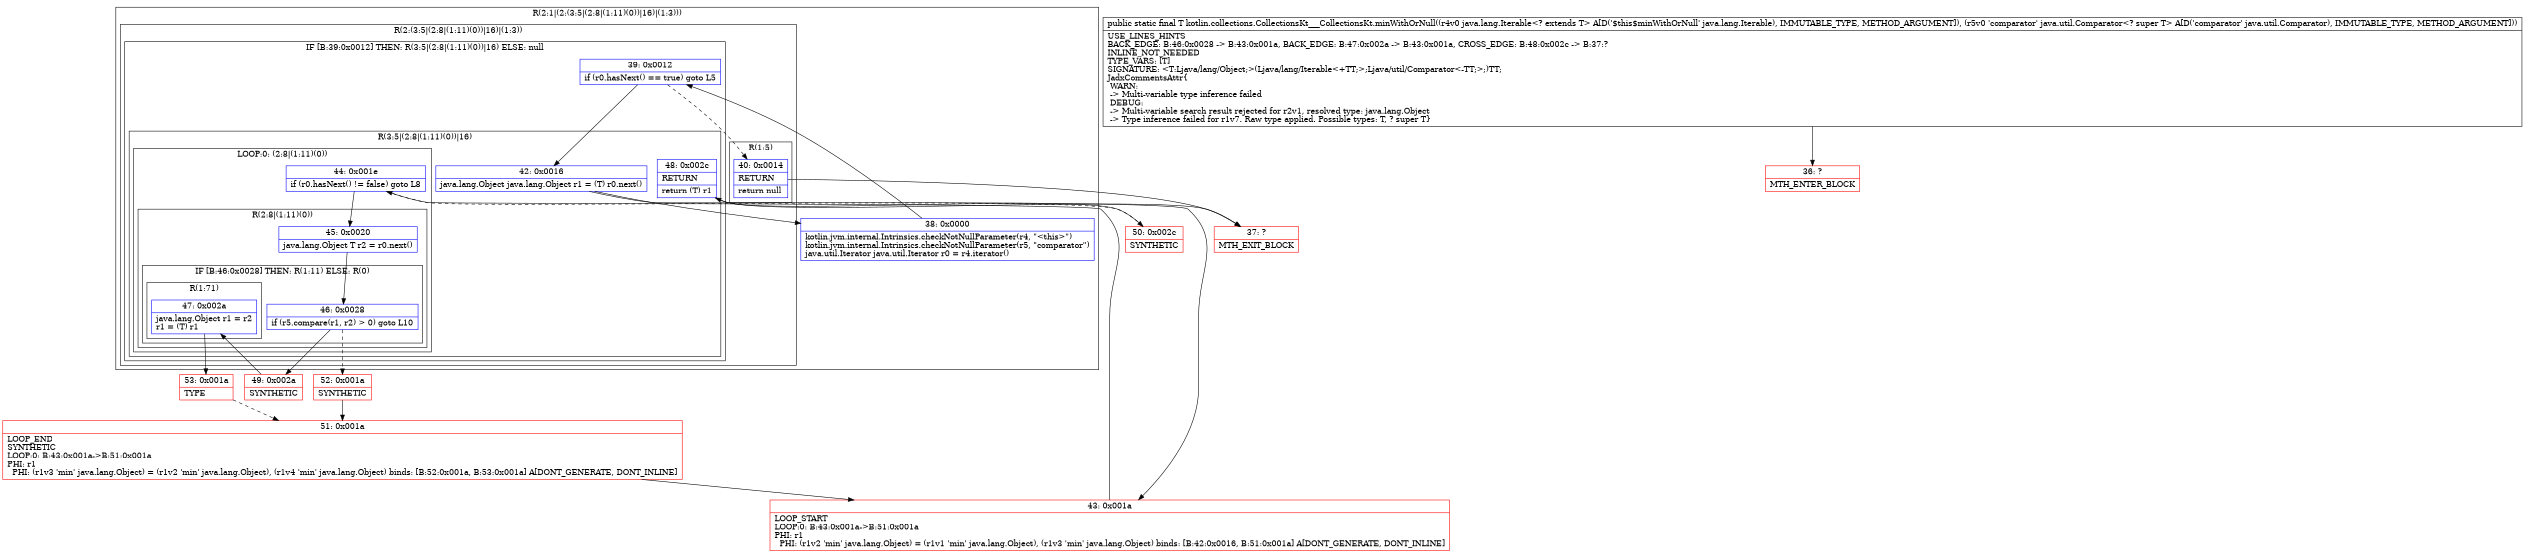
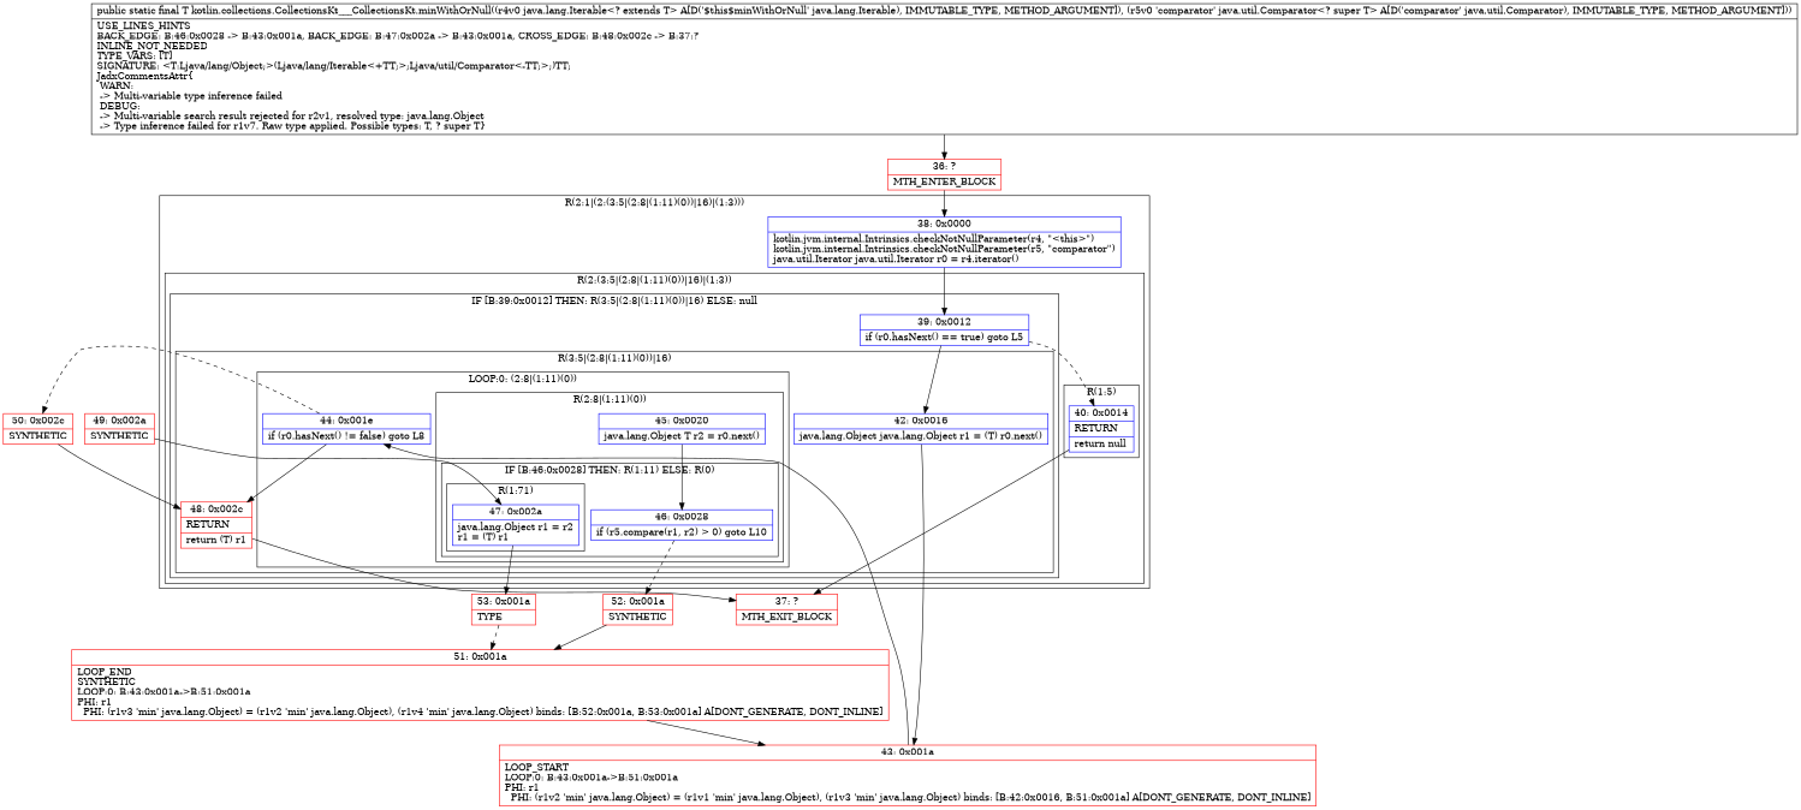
  digraph {
    node [color=blue shape=record]
    n1 [label="{47\:\ 0x002a|java.lang.Object r1 = r2\lr1 = (T) r1\l}"]
    n2 [label="{46\:\ 0x0028|if (r5.compare(r1, r2) \> 0) goto L10\l}"]
    n3 [label="{45\:\ 0x0020|java.lang.Object T r2 = r0.next()\l}"]
    n4 [label="{44\:\ 0x001e|if (r0.hasNext() != false) goto L8\l}"]
    n5 [label="{42\:\ 0x0016|java.lang.Object java.lang.Object r1 = (T) r0.next()\l}"]
-   n6 [label="{48\:\ 0x002c|RETURN\l|return (T) r1\l}"]
+   n6 [color=red label="{48\:\ 0x002c|RETURN\l|return (T) r1\l}"]
    n7 [label="{39\:\ 0x0012|if (r0.hasNext() == true) goto L5\l}"]
    n8 [label="{40\:\ 0x0014|RETURN\l|return null\l}"]
    n9 [label="{38\:\ 0x0000|kotlin.jvm.internal.Intrinsics.checkNotNullParameter(r4, \"\<this\>\")\lkotlin.jvm.internal.Intrinsics.checkNotNullParameter(r5, \"comparator\")\ljava.util.Iterator java.util.Iterator r0 = r4.iterator()\l}"]
    n10 [color=red label="{53\:\ 0x001a|TYPE\l}"]
    n11 [color=red label="{49\:\ 0x002a|SYNTHETIC\l}"]
    n12 [color=red label="{52\:\ 0x001a|SYNTHETIC\l}"]
    n13 [color=red label="{50\:\ 0x002c|SYNTHETIC\l}"]
    n14 [color=red label="{43\:\ 0x001a|LOOP_START\lLOOP:0: B:43:0x001a\-\>B:51:0x001a\lPHI: r1 \l  PHI: (r1v2 'min' java.lang.Object) = (r1v1 'min' java.lang.Object), (r1v3 'min' java.lang.Object) binds: [B:42:0x0016, B:51:0x001a] A[DONT_GENERATE, DONT_INLINE]\l}"]
    n15 [color=red label="{37\:\ ?|MTH_EXIT_BLOCK\l}"]
    n16 [color=red label="{51\:\ 0x001a|LOOP_END\lSYNTHETIC\lLOOP:0: B:43:0x001a\-\>B:51:0x001a\lPHI: r1 \l  PHI: (r1v3 'min' java.lang.Object) = (r1v2 'min' java.lang.Object), (r1v4 'min' java.lang.Object) binds: [B:52:0x001a, B:53:0x001a] A[DONT_GENERATE, DONT_INLINE]\l}"]
    n17 [color=red label="{36\:\ ?|MTH_ENTER_BLOCK\l}"]
    n18 [label="{public static final T kotlin.collections.CollectionsKt___CollectionsKt.minWithOrNull((r4v0 java.lang.Iterable\<? extends T\> A[D('$this$minWithOrNull' java.lang.Iterable), IMMUTABLE_TYPE, METHOD_ARGUMENT]), (r5v0 'comparator' java.util.Comparator\<? super T\> A[D('comparator' java.util.Comparator), IMMUTABLE_TYPE, METHOD_ARGUMENT]))  | USE_LINES_HINTS\lBACK_EDGE: B:46:0x0028 \-\> B:43:0x001a, BACK_EDGE: B:47:0x002a \-\> B:43:0x001a, CROSS_EDGE: B:48:0x002c \-\> B:37:?\lINLINE_NOT_NEEDED\lTYPE_VARS: [T]\lSIGNATURE: \<T:Ljava\/lang\/Object;\>(Ljava\/lang\/Iterable\<+TT;\>;Ljava\/util\/Comparator\<\-TT;\>;)TT;\lJadxCommentsAttr\{\l WARN: \l \-\> Multi\-variable type inference failed\l DEBUG: \l \-\> Multi\-variable search result rejected for r2v1, resolved type: java.lang.Object\l \-\> Type inference failed for r1v7. Raw type applied. Possible types: T, ? super T\}\l}" color=""]
    subgraph cluster_1 {
      label="R(2:1|(2:(3:5|(2:8|(1:11)(0))|16)|(1:3)))"
      n9
      subgraph cluster_2 {
        label="R(2:(3:5|(2:8|(1:11)(0))|16)|(1:3))"
        subgraph cluster_3 {
          label="IF [B:39:0x0012] THEN: R(3:5|(2:8|(1:11)(0))|16) ELSE: null"
          n7
          subgraph cluster_4 {
            label="R(3:5|(2:8|(1:11)(0))|16)"
            n5
            n6
            subgraph cluster_5 {
              label="LOOP:0: (2:8|(1:11)(0))"
              n4
              subgraph cluster_6 {
                label="R(2:8|(1:11)(0))"
                n3
                subgraph cluster_7 {
                  label="IF [B:46:0x0028] THEN: R(1:11) ELSE: R(0)"
                  n2
                  subgraph cluster_8 {
                    label="R(1:71)"
                    n1
                  }
                  subgraph cluster_9 {
                    label="R(0)"
                  }
                }
              }
            }
          }
        }
        subgraph cluster_10 {
          label="R(1:5)"
          n8
        }
      }
    }
    n1 -> n10
-   n2 -> n11
    n2 -> n12 [style=dashed]
    n3 -> n2
-   n4 -> n3
+   n4 -> n6
    n4 -> n13 [style=dashed]
    n5 -> n14
    n6 -> n15
    n7 -> n5
    n7 -> n8 [style=dashed]
    n8 -> n15
    n9 -> n7
    n10 -> n16 [style=dashed]
    n11 -> n1
    n12 -> n16
    n13 -> n6
    n14 -> n4
    n16 -> n14
-   n5 -> n9
+   n17 -> n9
    n18 -> n17
  }
